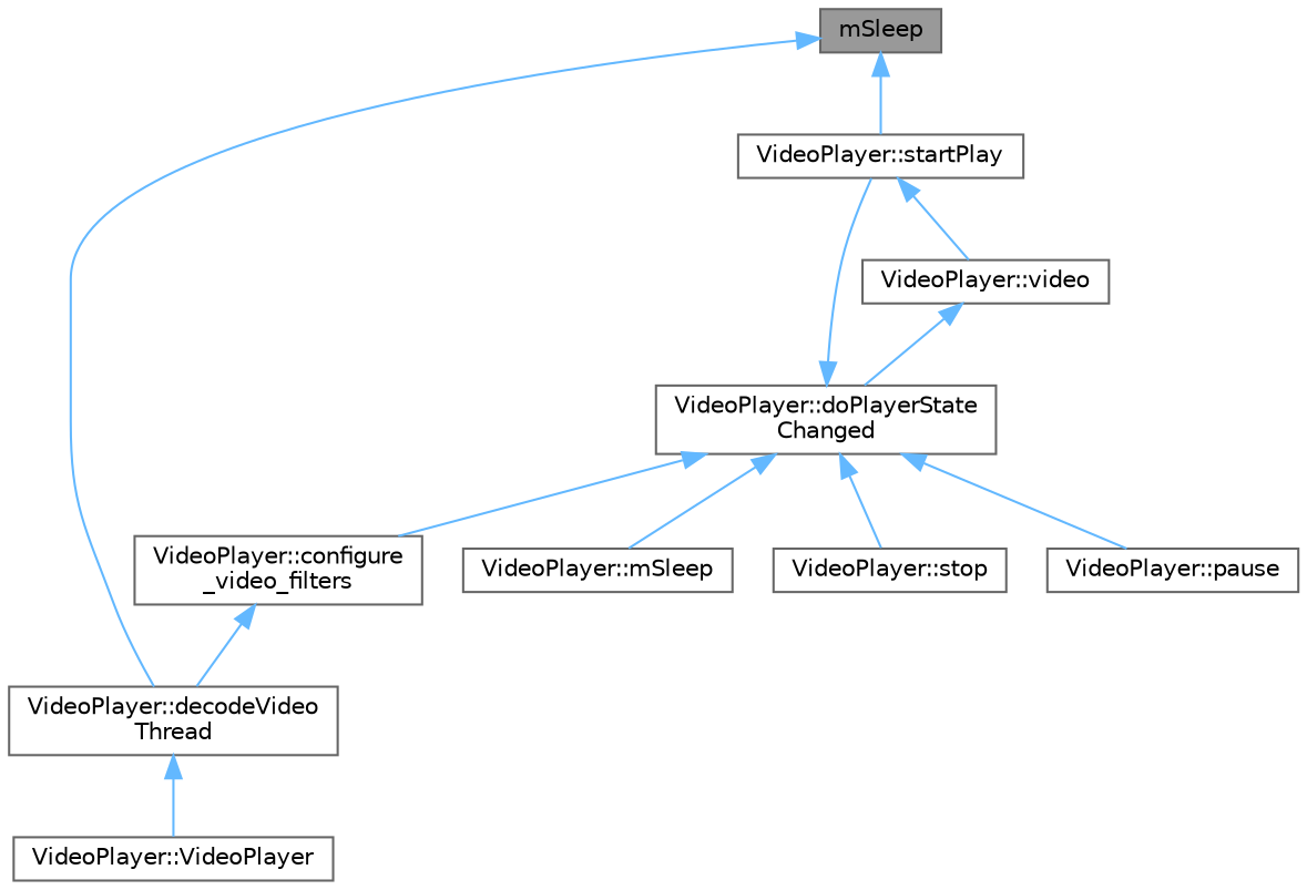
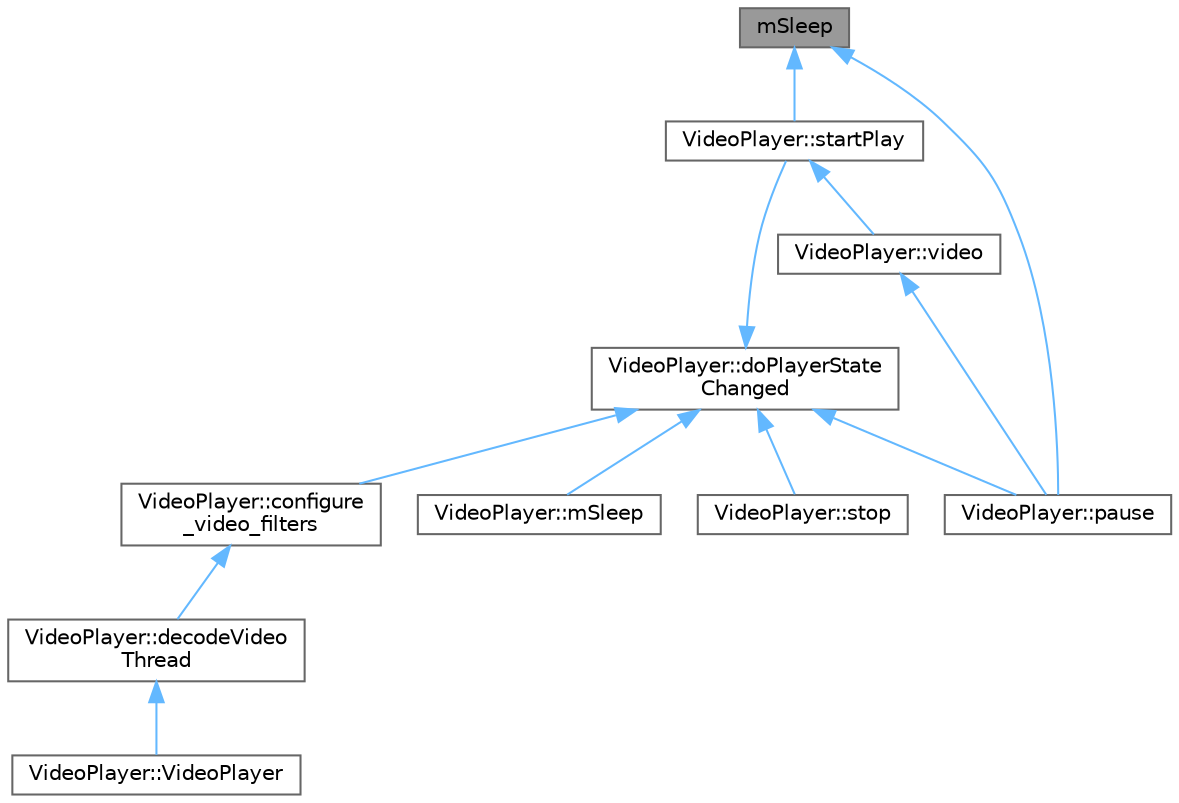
  digraph {
    rankdir=TB
    node [color=grey40 fillcolor=white fontname=Helvetica fontsize=10 shape=box style=filled]
    edge [color=steelblue1 dir=back fontname=Helvetica fontsize=10 labelfontname=Helvetica labelfontsize=10 style=solid]
    n1 [color=gray40 fillcolor=grey60 fontcolor=black height=0.2 label=mSleep width=0.4]
    n2 [height=0.2 label="VideoPlayer::decodeVideo\lThread" width=0.4]
    n3 [height=0.2 label="VideoPlayer::startPlay" width=0.4]
    n4 [height=0.2 label="VideoPlayer::VideoPlayer" width=0.4]
    n5 [height=0.2 label="VideoPlayer::video" width=0.4]
    n6 [height=0.2 label="VideoPlayer::doPlayerState\lChanged" width=0.4]
    n7 [height=0.2 label="VideoPlayer::configure\l_video_filters" width=0.4]
    n8 [height=0.2 label="VideoPlayer::pause" width=0.4]
    n9 [height=0.2 label="VideoPlayer::mSleep" width=0.4]
    n10 [height=0.2 label="VideoPlayer::stop" width=0.4]
-   n1 -> n2
+   n1 -> n8
    n1 -> n3
    n2 -> n4
    n3 -> n5
-   n5 -> n6
+   n5 -> n8
    n6 -> n3
    n6 -> n7
    n6 -> n8
    n6 -> n9
    n6 -> n10
    n7 -> n2
  }
